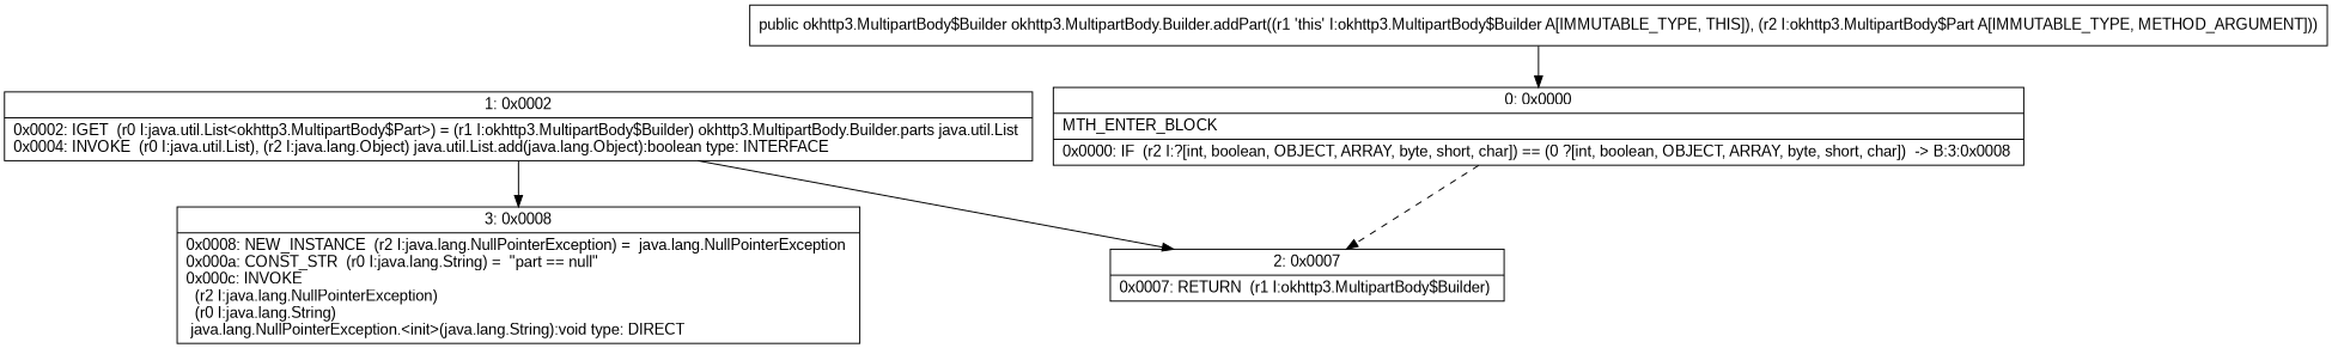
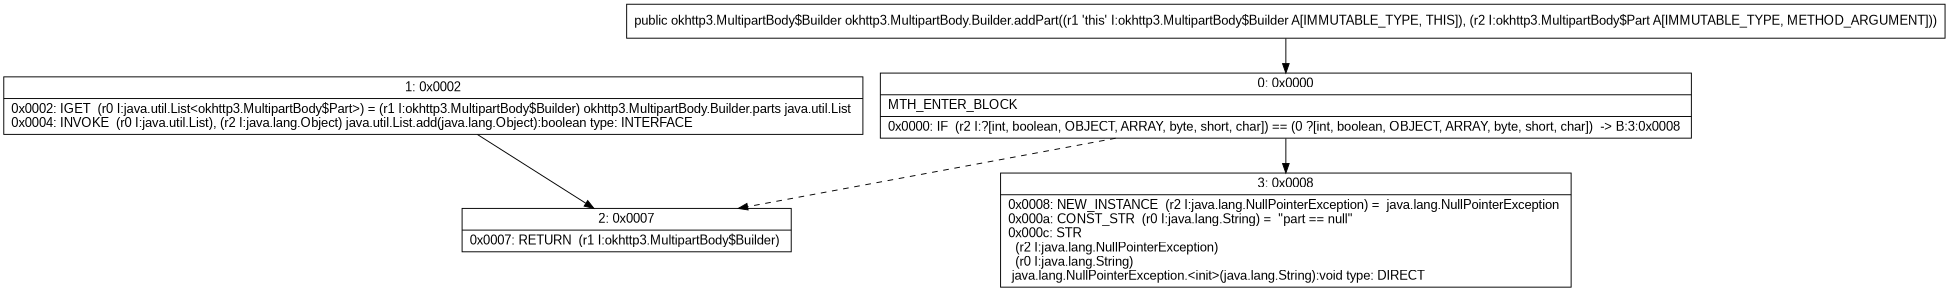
  digraph {
    fontname="Liberation Sans"
    node [fontname="Liberation Sans" shape=record]
    edge [fontname="Liberation Sans"]
    n1 [label="{0\:\ 0x0000|MTH_ENTER_BLOCK\l|0x0000: IF  (r2 I:?[int, boolean, OBJECT, ARRAY, byte, short, char]) == (0 ?[int, boolean, OBJECT, ARRAY, byte, short, char])  \-\> B:3:0x0008 \l}"]
-   n2 [label="{3\:\ 0x0008|0x0008: NEW_INSTANCE  (r2 I:java.lang.NullPointerException) =  java.lang.NullPointerException \l0x000a: CONST_STR  (r0 I:java.lang.String) =  \"part == null\" \l0x000c: INVOKE  \l  (r2 I:java.lang.NullPointerException)\l  (r0 I:java.lang.String)\l java.lang.NullPointerException.\<init\>(java.lang.String):void type: DIRECT \l}"]
+   n2 [label="{3\:\ 0x0008|0x0008: NEW_INSTANCE  (r2 I:java.lang.NullPointerException) =  java.lang.NullPointerException \l0x000a: CONST_STR  (r0 I:java.lang.String) =  \"part == null\" \l0x000c: STR  \l  (r2 I:java.lang.NullPointerException)\l  (r0 I:java.lang.String)\l java.lang.NullPointerException.\<init\>(java.lang.String):void type: DIRECT \l}"]
    n3 [label="{2\:\ 0x0007|0x0007: RETURN  (r1 I:okhttp3.MultipartBody$Builder) \l}"]
    n4 [label="{1\:\ 0x0002|0x0002: IGET  (r0 I:java.util.List\<okhttp3.MultipartBody$Part\>) = (r1 I:okhttp3.MultipartBody$Builder) okhttp3.MultipartBody.Builder.parts java.util.List \l0x0004: INVOKE  (r0 I:java.util.List), (r2 I:java.lang.Object) java.util.List.add(java.lang.Object):boolean type: INTERFACE \l}"]
    n5 [label="{public okhttp3.MultipartBody$Builder okhttp3.MultipartBody.Builder.addPart((r1 'this' I:okhttp3.MultipartBody$Builder A[IMMUTABLE_TYPE, THIS]), (r2 I:okhttp3.MultipartBody$Part A[IMMUTABLE_TYPE, METHOD_ARGUMENT])) }"]
-   n4 -> n2
+   n1 -> n2
    n1 -> n3 [style=dashed]
    n4 -> n3
    n5 -> n1
  }
